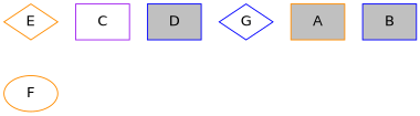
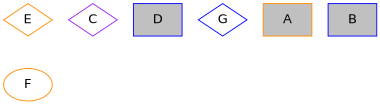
  graph {
    mindist=.1
    node [color=darkorange fillcolor=white fontname=Helvetica margin=0 shape=box style=filled]
    edge [style=invis]
    E [shape=diamond]
    F [shape=ellipse]
-   C [color=purple]
+   C [color=purple shape=diamond]
    D [color=blue fillcolor=gray]
    G [color=blue shape=diamond]
    A [fillcolor=gray]
    B [color=blue fillcolor=gray]
    subgraph sub_1 {
      E
      F
    }
    E -- F
    F -- F
  }
